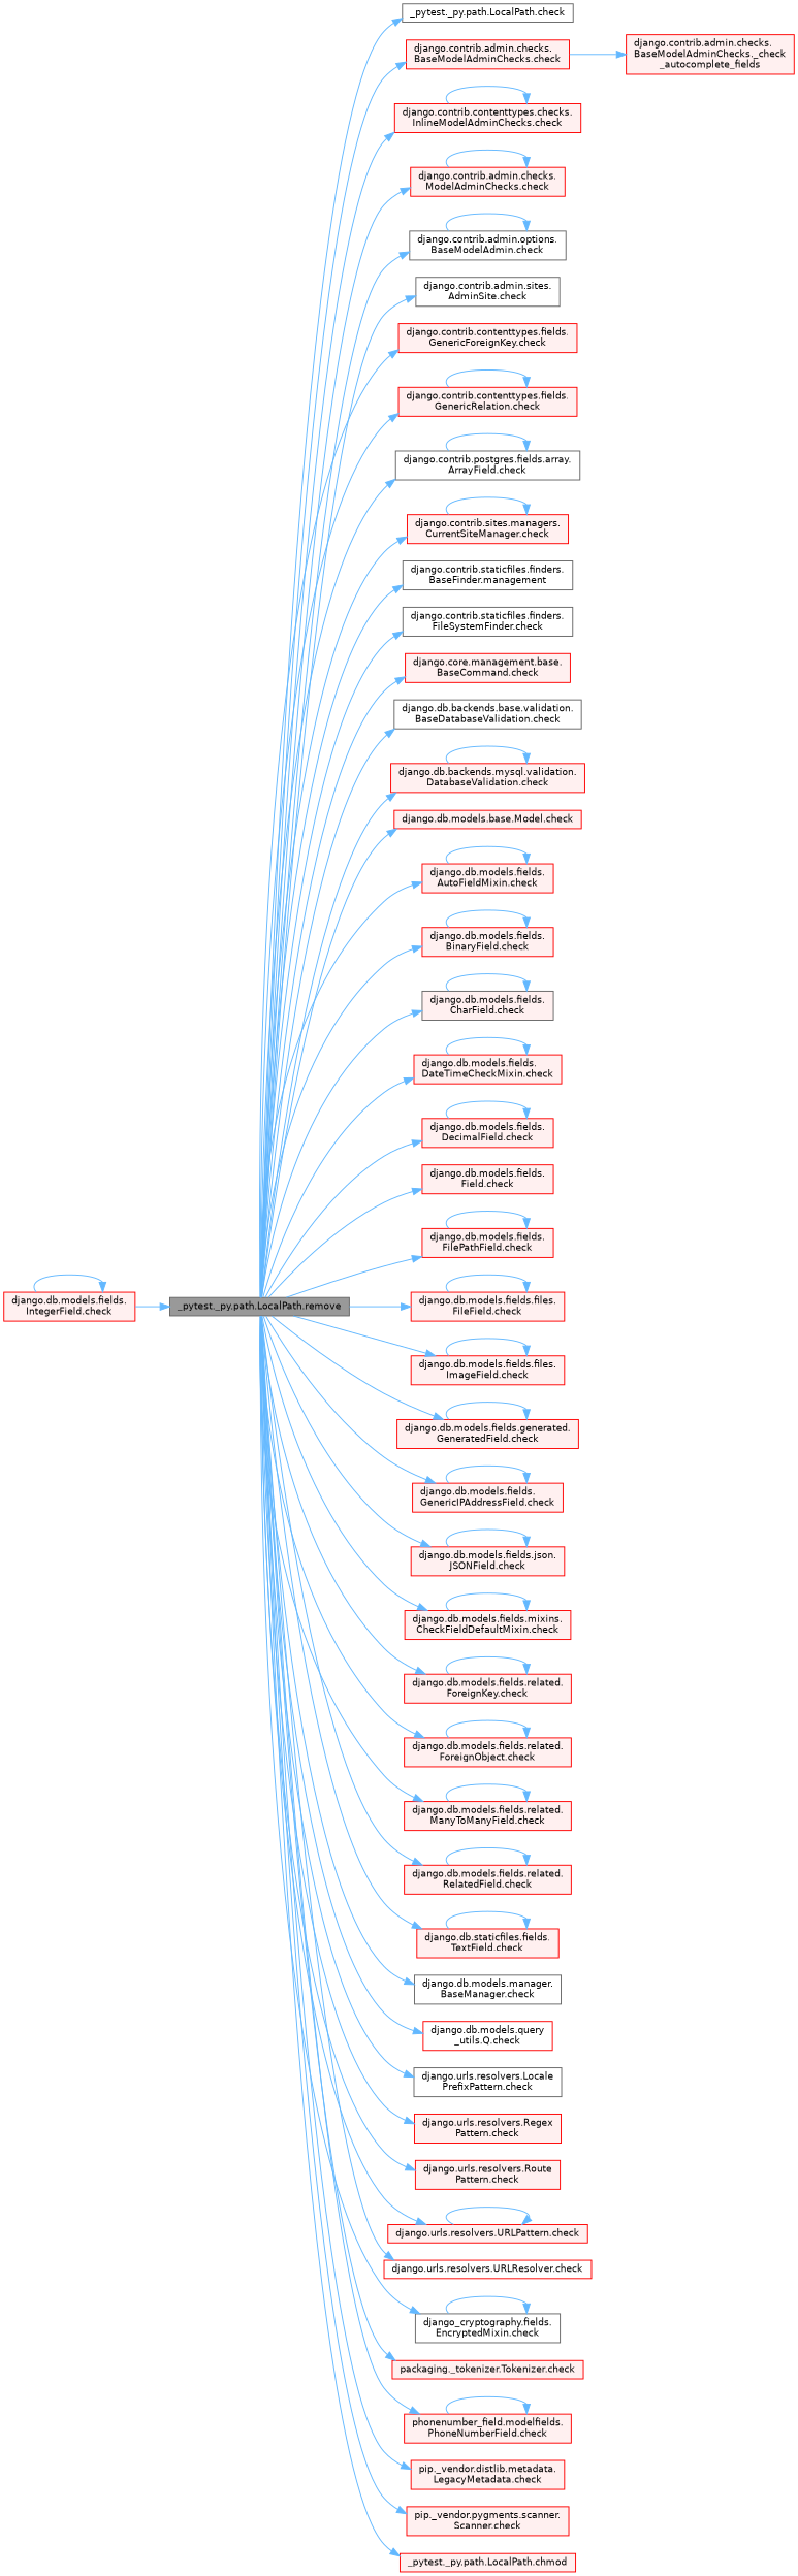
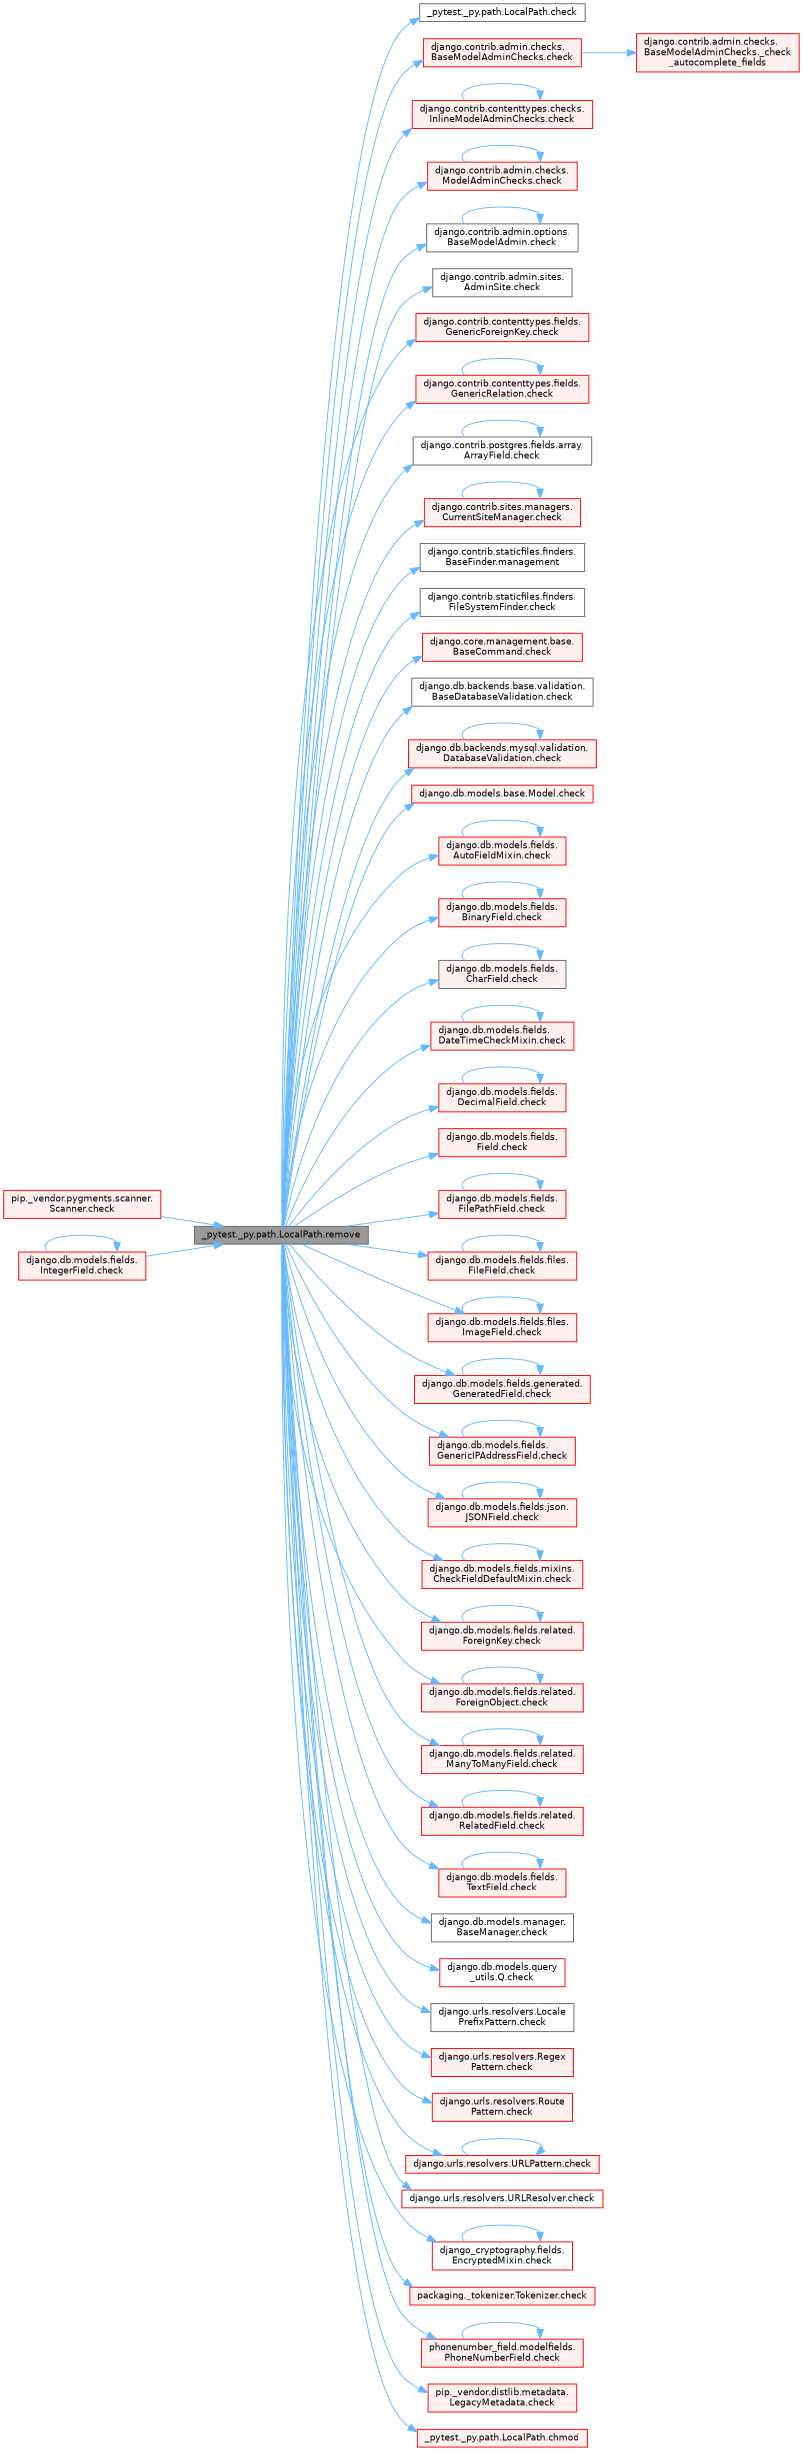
  digraph {
    rankdir=LR
    node [color=red fillcolor="#FFF0F0" fontname=Helvetica fontsize=10 shape=box style=filled]
    edge [color=steelblue1 fontname=Helvetica fontsize=10 labelfontname=Helvetica labelfontsize=10 style=solid]
    n1 [color=gray40 fillcolor=grey60 fontcolor=black height=0.2 label="_pytest._py.path.LocalPath.remove" width=0.4]
    n2 [color=grey40 fillcolor=white height=0.2 label="_pytest._py.path.LocalPath.check" width=0.4]
    n3 [height=0.2 label="django.contrib.admin.checks.\lBaseModelAdminChecks.check" width=0.4]
    n4 [height=0.2 label="django.contrib.contenttypes.checks.\lInlineModelAdminChecks.check" width=0.4]
    n5 [height=0.2 label="django.contrib.admin.checks.\lModelAdminChecks.check" width=0.4]
    n6 [color=grey40 fillcolor=white height=0.2 label="django.contrib.admin.options.\lBaseModelAdmin.check" width=0.4]
    n7 [color=grey40 fillcolor=white height=0.2 label="django.contrib.admin.sites.\lAdminSite.check" width=0.4]
    n8 [height=0.2 label="django.contrib.contenttypes.fields.\lGenericForeignKey.check" width=0.4]
    n9 [height=0.2 label="django.contrib.contenttypes.fields.\lGenericRelation.check" width=0.4]
    n10 [color=grey40 fillcolor=white height=0.2 label="django.contrib.postgres.fields.array.\lArrayField.check" width=0.4]
    n11 [height=0.2 label="django.contrib.sites.managers.\lCurrentSiteManager.check" width=0.4]
    n12 [color=grey40 fillcolor=white height=0.2 label="django.contrib.staticfiles.finders.\lBaseFinder.management" width=0.4]
    n13 [color=grey40 fillcolor=white height=0.2 label="django.contrib.staticfiles.finders.\lFileSystemFinder.check" width=0.4]
    n14 [height=0.2 label="django.core.management.base.\lBaseCommand.check" width=0.4]
    n15 [color=grey40 fillcolor=white height=0.2 label="django.db.backends.base.validation.\lBaseDatabaseValidation.check" width=0.4]
    n16 [height=0.2 label="django.db.backends.mysql.validation.\lDatabaseValidation.check" width=0.4]
    n17 [height=0.2 label="django.db.models.base.Model.check" width=0.4]
    n18 [height=0.2 label="django.db.models.fields.\lAutoFieldMixin.check" width=0.4]
    n19 [height=0.2 label="django.db.models.fields.\lBinaryField.check" width=0.4]
    n20 [color=grey40 height=0.2 label="django.db.models.fields.\lCharField.check" width=0.4]
    n21 [height=0.2 label="django.db.models.fields.\lDateTimeCheckMixin.check" width=0.4]
    n22 [height=0.2 label="django.db.models.fields.\lDecimalField.check" width=0.4]
    n23 [height=0.2 label="django.db.models.fields.\lField.check" width=0.4]
    n24 [height=0.2 label="django.db.models.fields.\lFilePathField.check" width=0.4]
    n25 [height=0.2 label="django.db.models.fields.files.\lFileField.check" width=0.4]
    n26 [height=0.2 label="django.db.models.fields.files.\lImageField.check" width=0.4]
    n27 [height=0.2 label="django.db.models.fields.generated.\lGeneratedField.check" width=0.4]
    n28 [height=0.2 label="django.db.models.fields.\lGenericIPAddressField.check" width=0.4]
    n29 [height=0.2 label="django.db.models.fields.json.\lJSONField.check" width=0.4]
    n30 [height=0.2 label="django.db.models.fields.mixins.\lCheckFieldDefaultMixin.check" width=0.4]
    n31 [height=0.2 label="django.db.models.fields.related.\lForeignKey.check" width=0.4]
    n32 [height=0.2 label="django.db.models.fields.related.\lForeignObject.check" width=0.4]
    n33 [height=0.2 label="django.db.models.fields.related.\lManyToManyField.check" width=0.4]
    n34 [height=0.2 label="django.db.models.fields.related.\lRelatedField.check" width=0.4]
-   n35 [height=0.2 label="django.db.staticfiles.fields.\lTextField.check" width=0.4]
+   n35 [height=0.2 label="django.db.models.fields.\lTextField.check" width=0.4]
    n36 [color=grey40 fillcolor=white height=0.2 label="django.db.models.manager.\lBaseManager.check" width=0.4]
    n37 [fillcolor=white height=0.2 label="django.db.models.query\l_utils.Q.check" width=0.4]
    n38 [color=grey40 fillcolor=white height=0.2 label="django.urls.resolvers.Locale\lPrefixPattern.check" width=0.4]
    n39 [height=0.2 label="django.urls.resolvers.Regex\lPattern.check" width=0.4]
    n40 [height=0.2 label="django.urls.resolvers.Route\lPattern.check" width=0.4]
    n41 [height=0.2 label="django.urls.resolvers.URLPattern.check" width=0.4]
    n42 [fillcolor=white height=0.2 label="django.urls.resolvers.URLResolver.check" width=0.4]
-   n43 [color=grey40 fillcolor=white height=0.2 label="django_cryptography.fields.\lEncryptedMixin.check" width=0.4]
+   n43 [fillcolor=white height=0.2 label="django_cryptography.fields.\lEncryptedMixin.check" width=0.4]
    n44 [height=0.2 label="packaging._tokenizer.Tokenizer.check" width=0.4]
    n45 [height=0.2 label="phonenumber_field.modelfields.\lPhoneNumberField.check" width=0.4]
    n46 [height=0.2 label="pip._vendor.distlib.metadata.\lLegacyMetadata.check" width=0.4]
    n47 [height=0.2 label="pip._vendor.pygments.scanner.\lScanner.check" width=0.4]
    n48 [height=0.2 label="_pytest._py.path.LocalPath.chmod" width=0.4]
    n49 [height=0.2 label="django.contrib.admin.checks.\lBaseModelAdminChecks._check\l_autocomplete_fields" width=0.4]
    n50 [height=0.2 label="django.db.models.fields.\lIntegerField.check" width=0.4]
    n1 -> n2
    n1 -> n3
    n1 -> n4
    n1 -> n5
    n1 -> n6
    n1 -> n7
    n1 -> n8
    n1 -> n9
    n1 -> n10
    n1 -> n11
    n1 -> n12
    n1 -> n13
    n1 -> n14
    n1 -> n15
    n1 -> n16
    n1 -> n17
    n1 -> n18
    n1 -> n19
    n1 -> n20
    n1 -> n21
    n1 -> n22
    n1 -> n23
    n1 -> n24
    n1 -> n25
    n1 -> n26
    n1 -> n27
    n1 -> n28
    n1 -> n29
    n1 -> n30
    n1 -> n31
    n1 -> n32
    n1 -> n33
    n1 -> n34
    n1 -> n35
    n1 -> n36
    n1 -> n37
    n1 -> n38
    n1 -> n39
    n1 -> n40
    n1 -> n41
    n1 -> n42
    n1 -> n43
    n1 -> n44
    n1 -> n45
    n1 -> n46
-   n1 -> n47
+   n47 -> n1
    n1 -> n48
    n3 -> n49
    n4 -> n4
    n5 -> n5
    n6 -> n6
    n9 -> n9
    n10 -> n10
    n11 -> n11
    n16 -> n16
    n18 -> n18
    n19 -> n19
    n20 -> n20
    n21 -> n21
    n22 -> n22
    n24 -> n24
    n25 -> n25
    n26 -> n26
    n27 -> n27
    n28 -> n28
    n29 -> n29
    n30 -> n30
    n31 -> n31
    n32 -> n32
    n33 -> n33
    n34 -> n34
    n35 -> n35
    n41 -> n41
    n43 -> n43
    n45 -> n45
    n50 -> n1
    n50 -> n50
  }
